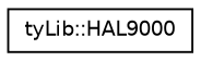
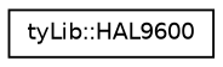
  digraph {
    rankdir=LR
-   n1 [color=black fillcolor=white fontname=Helvetica fontsize=10 height=0.2 label="tyLib::HAL9000" shape=record style=filled width=0.4]
+   n1 [color=black fillcolor=white fontname=Helvetica fontsize=10 height=0.2 label="tyLib::HAL9600" shape=record style=filled width=0.4]
  }
